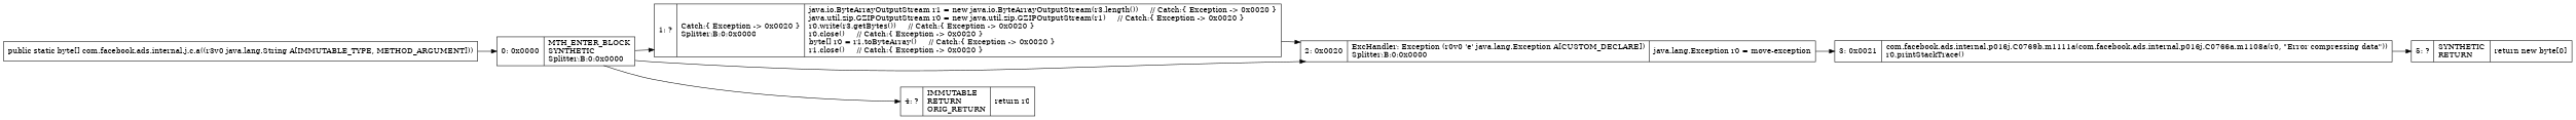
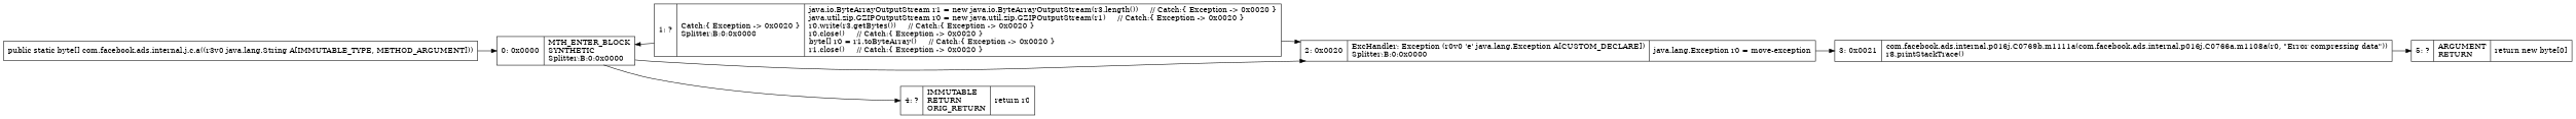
  digraph {
    rankdir=LR
    node [shape=record]
    n1 [label="{0\:\ 0x0000|MTH_ENTER_BLOCK\lSYNTHETIC\lSplitter:B:0:0x0000\l}"]
    n2 [label="{1\:\ ?|Catch:\{ Exception \-\> 0x0020 \}\lSplitter:B:0:0x0000\l|java.io.ByteArrayOutputStream r1 = new java.io.ByteArrayOutputStream(r3.length())     \/\/ Catch:\{ Exception \-\> 0x0020 \}\ljava.util.zip.GZIPOutputStream r0 = new java.util.zip.GZIPOutputStream(r1)     \/\/ Catch:\{ Exception \-\> 0x0020 \}\lr0.write(r3.getBytes())     \/\/ Catch:\{ Exception \-\> 0x0020 \}\lr0.close()     \/\/ Catch:\{ Exception \-\> 0x0020 \}\lbyte[] r0 = r1.toByteArray()     \/\/ Catch:\{ Exception \-\> 0x0020 \}\lr1.close()     \/\/ Catch:\{ Exception \-\> 0x0020 \}\l}"]
    n3 [label="{2\:\ 0x0020|ExcHandler: Exception (r0v0 'e' java.lang.Exception A[CUSTOM_DECLARE])\lSplitter:B:0:0x0000\l|java.lang.Exception r0 = move\-exception\l}"]
    n4 [label="{4\:\ ?|IMMUTABLE\lRETURN\lORIG_RETURN\l|return r0\l}"]
-   n5 [label="{3\:\ 0x0021|com.facebook.ads.internal.p016j.C0769b.m1111a(com.facebook.ads.internal.p016j.C0766a.m1108a(r0, \"Error compressing data\"))\lr0.printStackTrace()\l}"]
-   n6 [label="{5\:\ ?|SYNTHETIC\lRETURN\l|return new byte[0]\l}"]
+   n5 [label="{3\:\ 0x0021|com.facebook.ads.internal.p016j.C0769b.m1111a(com.facebook.ads.internal.p016j.C0766a.m1108a(r0, \"Error compressing data\"))\lr8.printStackTrace()\l}"]
+   n6 [label="{5\:\ ?|ARGUMENT\lRETURN\l|return new byte[0]\l}"]
    n7 [label="{public static byte[] com.facebook.ads.internal.j.c.a((r3v0 java.lang.String A[IMMUTABLE_TYPE, METHOD_ARGUMENT])) }"]
-   n1 -> n2
+   n2 -> n1
    n1 -> n3
    n1 -> n4
    n2 -> n3
    n3 -> n5
    n5 -> n6
    n7 -> n1
  }
